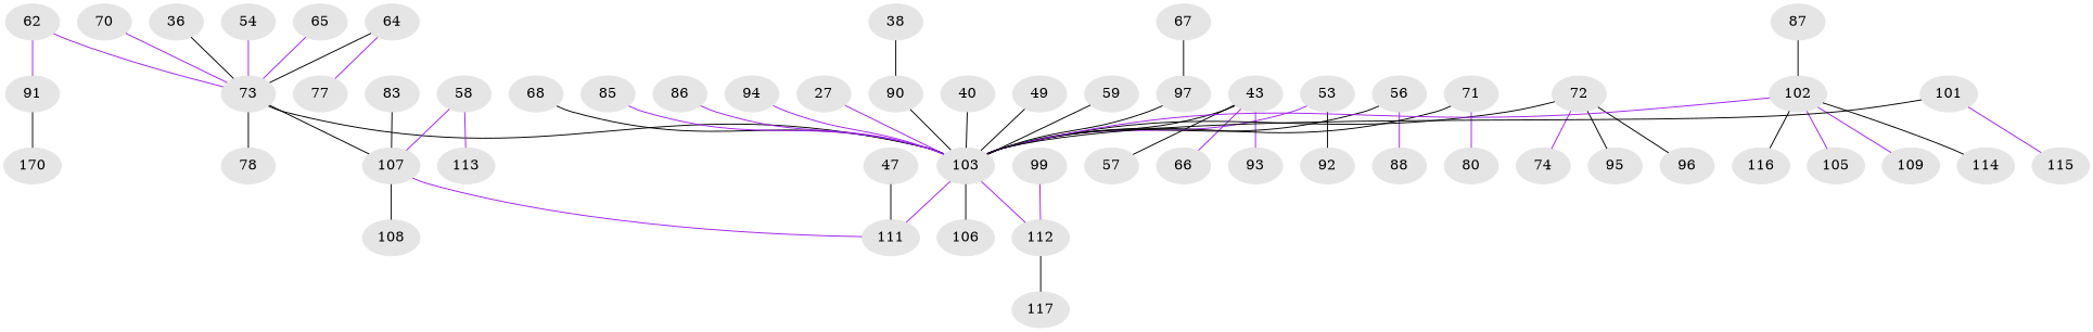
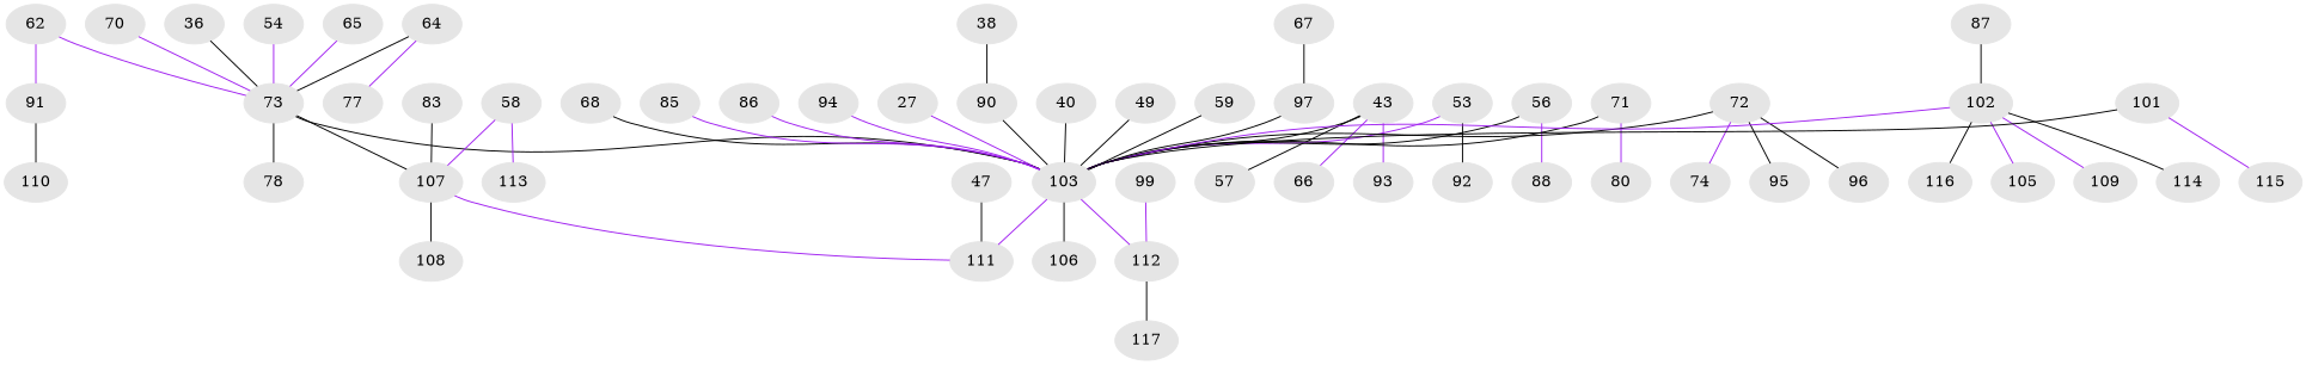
  graph {
    node [color=gray90 style=filled]
    edge [color=black]
    103 [super="+76+51+48"]
    111 [super="+9"]
    112 [super="+81"]
    106
    27
    73 [super="+21+42+20+34"]
    107 [super="+52+104"]
    78
    36
    90 [super="+18"]
    38
    40
    43
    57
    66
    93
    47
    49
    53
    92
    54
    56 [super="+25"]
    88
    108
    58
    113
    59
    62
    91
-   110 [label=170]
+   110
    64
    77
    65
    97 [super="+50"]
    67
    68
    70
    71
    80
    72 [super="+30+33+37"]
    74
    95
    96
    83
    85
    86
    102 [super="+44+19+31+98+82"]
    105
    109
    114
    116
    87
    94
    117
    99
    101 [super="+26+69+60+84"]
    115
    103 -- 111 [color=purple weight=3]
    103 -- 112 [color=purple]
    103 -- 106
    112 -- 117
    27 -- 103 [color=purple]
    73 -- 103
    73 -- 107 [weight=2]
    73 -- 78
    107 -- 111 [color=purple]
    107 -- 108
    36 -- 73
    90 -- 103
    38 -- 90
    40 -- 103
    43 -- 103
    43 -- 57
    43 -- 66 [color=purple]
    43 -- 93 [color=purple]
    47 -- 111
    49 -- 103
    53 -- 103 [color=purple]
    53 -- 92
    54 -- 73 [color=purple]
    56 -- 103
    56 -- 88 [color=purple]
    58 -- 107 [color=purple]
    58 -- 113 [color=purple]
    59 -- 103
    62 -- 73 [color=purple]
    62 -- 91 [color=purple]
    91 -- 110
    64 -- 73
    64 -- 77 [color=purple]
    65 -- 73 [color=purple]
    97 -- 103
    67 -- 97
    68 -- 103
    70 -- 73 [color=purple]
    71 -- 103
    71 -- 80 [color=purple]
    72 -- 103
    72 -- 74 [color=purple]
    72 -- 95
    72 -- 96
    83 -- 107
    85 -- 103 [color=purple]
    86 -- 103 [color=purple]
    102 -- 103 [color=purple weight=2]
    102 -- 105 [color=purple]
    102 -- 109 [color=purple]
    102 -- 114
    102 -- 116
    87 -- 102
    94 -- 103 [color=purple]
    99 -- 112 [color=purple]
    101 -- 103
    101 -- 115 [color=purple]
  }
